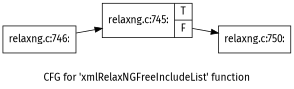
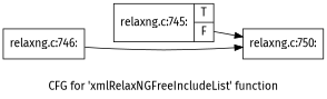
  digraph {
    fontname="Fira Sans"
    label="CFG for 'xmlRelaxNGFreeIncludeList' function"
    rankdir=LR
    node [fontname="Fira Sans" shape=record]
    edge [fontname="Fira Sans"]
    n1 [label="{relaxng.c:745:|{<s0>T|<s1>F}}"]
    n2 [label="{relaxng.c:750:}"]
    n3 [label="{relaxng.c:746:}"]
    n1 -> n2
-   n3 -> n1
+   n3 -> n2
  }
